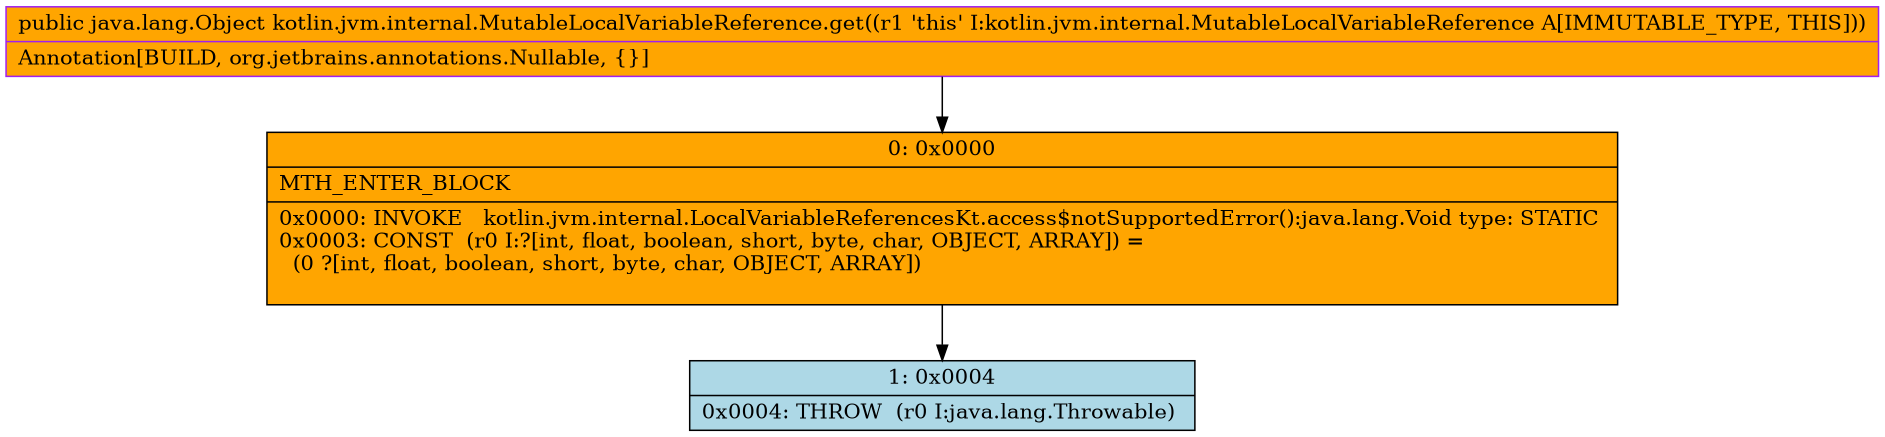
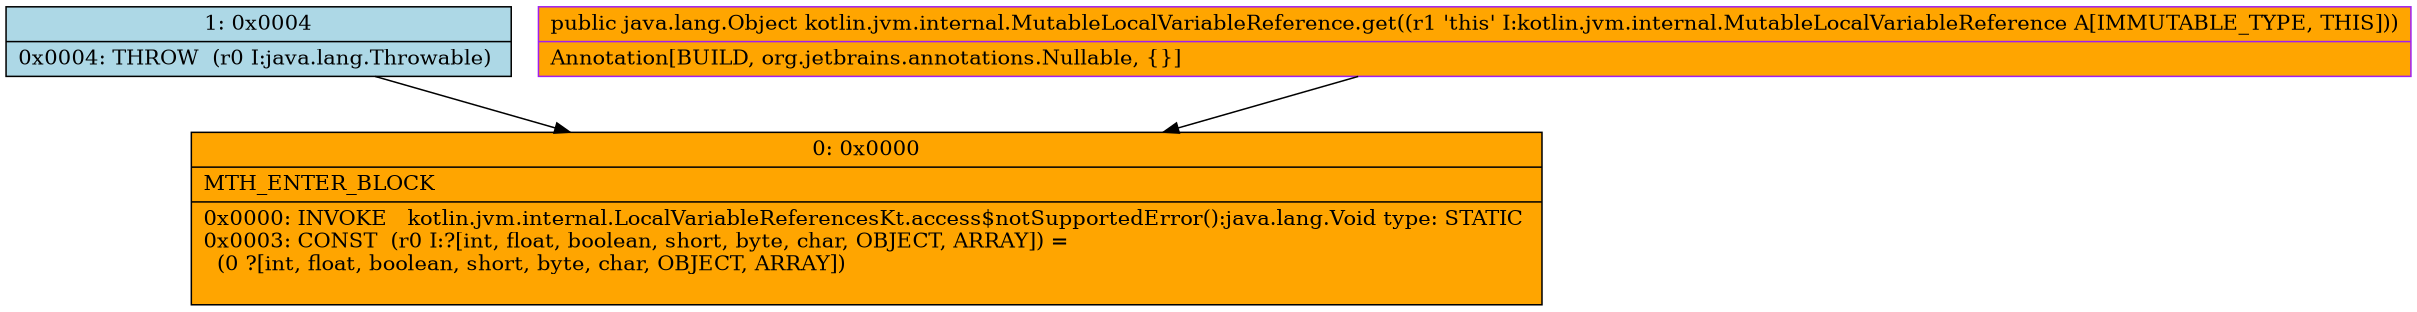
  digraph {
    node [shape=record style=filled fillcolor=orange color=black]
    n1 [label="{0\:\ 0x0000|MTH_ENTER_BLOCK\l|0x0000: INVOKE   kotlin.jvm.internal.LocalVariableReferencesKt.access$notSupportedError():java.lang.Void type: STATIC \l0x0003: CONST  (r0 I:?[int, float, boolean, short, byte, char, OBJECT, ARRAY]) = \l  (0 ?[int, float, boolean, short, byte, char, OBJECT, ARRAY])\l \l}"]
    n2 [label="{1\:\ 0x0004|0x0004: THROW  (r0 I:java.lang.Throwable) \l}" fillcolor=lightblue]
    n3 [label="{public java.lang.Object kotlin.jvm.internal.MutableLocalVariableReference.get((r1 'this' I:kotlin.jvm.internal.MutableLocalVariableReference A[IMMUTABLE_TYPE, THIS]))  | Annotation[BUILD, org.jetbrains.annotations.Nullable, \{\}]\l}" color=purple]
-   n1 -> n2
+   n2 -> n1
    n3 -> n1
  }
